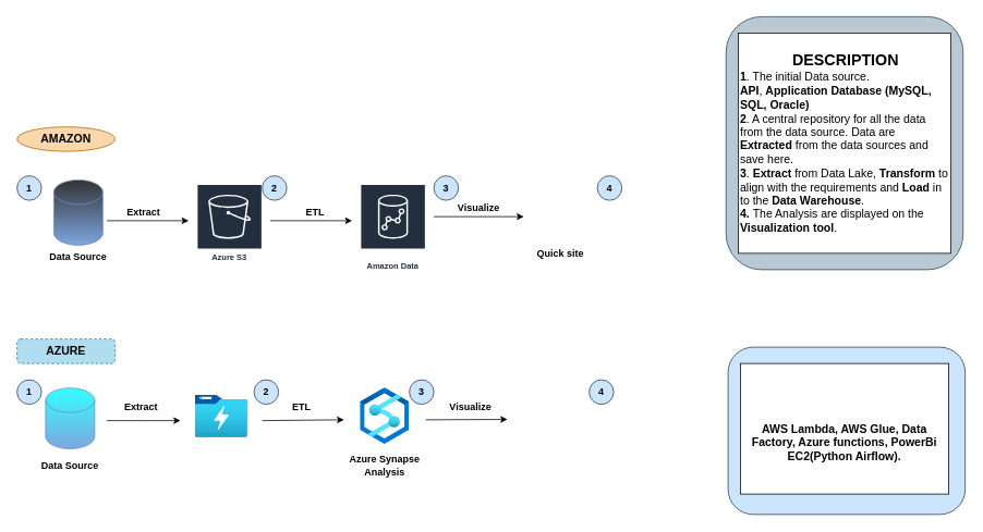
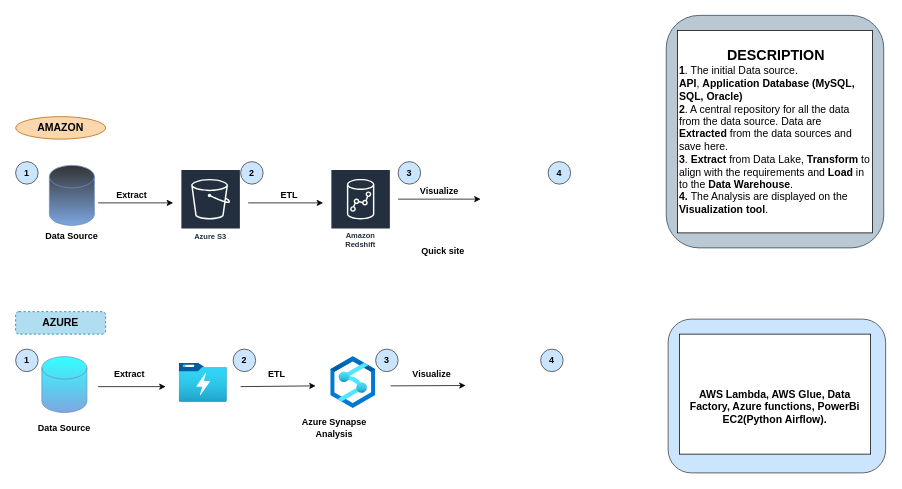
  <mxCell id="0" />
  <mxCell id="1" parent="0" />
  <mxCell id="2" value="" style="shape=cylinder3;whiteSpace=wrap;html=1;boundedLbl=1;backgroundOutline=1;size=15;fillColor=#333333;strokeColor=#6c8ebf;gradientColor=#7ea6e0;" vertex="1" parent="1"><mxGeometry x="65" y="220" width="60" height="80" as="geometry" /></mxCell>
  <mxCell id="3" value="&lt;b&gt;Data Source&lt;/b&gt;" style="text;html=1;strokeColor=none;fillColor=none;align=center;verticalAlign=middle;whiteSpace=wrap;rounded=0;" vertex="1" parent="1"><mxGeometry x="50" y="300" width="90" height="30" as="geometry" /></mxCell>
- <mxCell id="4" value="Amazon Data" style="sketch=0;outlineConnect=0;fontColor=#232F3E;gradientColor=none;strokeColor=#ffffff;fillColor=#232F3E;dashed=0;verticalLabelPosition=middle;verticalAlign=bottom;align=center;html=1;whiteSpace=wrap;fontSize=10;fontStyle=1;spacing=3;shape=mxgraph.aws4.productIcon;prIcon=mxgraph.aws4.redshift;" vertex="1" parent="1"><mxGeometry x="440" y="225" width="80" height="110" as="geometry" /></mxCell>
+ <mxCell id="4" value="Amazon Redshift" style="sketch=0;outlineConnect=0;fontColor=#232F3E;gradientColor=none;strokeColor=#ffffff;fillColor=#232F3E;dashed=0;verticalLabelPosition=middle;verticalAlign=bottom;align=center;html=1;whiteSpace=wrap;fontSize=10;fontStyle=1;spacing=3;shape=mxgraph.aws4.productIcon;prIcon=mxgraph.aws4.redshift;" vertex="1" parent="1"><mxGeometry x="440" y="225" width="80" height="110" as="geometry" /></mxCell>
  <mxCell id="5" value="Azure S3" style="sketch=0;outlineConnect=0;fontColor=#232F3E;gradientColor=none;strokeColor=#ffffff;fillColor=#232F3E;dashed=0;verticalLabelPosition=middle;verticalAlign=bottom;align=center;html=1;whiteSpace=wrap;fontSize=10;fontStyle=1;spacing=3;shape=mxgraph.aws4.productIcon;prIcon=mxgraph.aws4.s3;" vertex="1" parent="1"><mxGeometry x="240" y="225" width="80" height="100" as="geometry" /></mxCell>
  <mxCell id="6" value="" style="endArrow=classic;html=1;rounded=0;" edge="1" parent="1"><mxGeometry width="50" height="50" relative="1" as="geometry"><mxPoint x="130" y="270" as="sourcePoint" /><mxPoint x="230" y="270" as="targetPoint" /></mxGeometry></mxCell>
  <mxCell id="7" value="&lt;b&gt;Extract&lt;/b&gt;" style="text;html=1;strokeColor=none;fillColor=none;align=center;verticalAlign=middle;whiteSpace=wrap;rounded=0;" vertex="1" parent="1"><mxGeometry x="130" y="245" width="90" height="30" as="geometry" /></mxCell>
  <mxCell id="8" value="&lt;b&gt;ETL&lt;/b&gt;" style="text;html=1;strokeColor=none;fillColor=none;align=center;verticalAlign=middle;whiteSpace=wrap;rounded=0;" vertex="1" parent="1"><mxGeometry x="340" y="250" width="90" height="20" as="geometry" /></mxCell>
  <mxCell id="9" value="" style="endArrow=classic;html=1;rounded=0;entryX=1;entryY=1;entryDx=0;entryDy=0;entryPerimeter=0;" edge="1" parent="1" target="8"><mxGeometry width="50" height="50" relative="1" as="geometry"><mxPoint x="330" y="270" as="sourcePoint" /><mxPoint x="240" y="280" as="targetPoint" /></mxGeometry></mxCell>
  <mxCell id="10" value="" style="rounded=1;whiteSpace=wrap;html=1;fillColor=#bac8d3;strokeColor=#23445d;" vertex="1" parent="1"><mxGeometry x="887.5" y="20" width="290" height="310" as="geometry" /></mxCell>
  <mxCell id="11" value="&lt;div style=&quot;text-align: center;&quot;&gt;&lt;b style=&quot;background-color: initial;&quot;&gt;&lt;font style=&quot;font-size: 19px;&quot;&gt;DESCRIPTION&lt;/font&gt;&lt;/b&gt;&lt;/div&gt;&lt;font style=&quot;font-size: 14px;&quot;&gt;&lt;b&gt;1&lt;/b&gt;. The initial Data source.&lt;br&gt;&lt;b&gt;API&lt;/b&gt;, &lt;b&gt;Application Database (MySQL, SQL, Oracle)&lt;/b&gt;&lt;br&gt;&lt;b&gt;2&lt;/b&gt;. A central repository for all the data from the data source. Data are &lt;b&gt;Extracted&amp;nbsp;&lt;/b&gt;from the data sources and save here.&lt;br&gt;&lt;b&gt;3&lt;/b&gt;. &lt;b&gt;Extract &lt;/b&gt;from Data Lake, &lt;b&gt;Transform&lt;/b&gt; to align with the requirements and &lt;b&gt;Load &lt;/b&gt;in to the &lt;b&gt;Data Warehouse&lt;/b&gt;.&lt;br&gt;&lt;b&gt;4.&lt;/b&gt;&amp;nbsp;The Analysis are displayed on the &lt;b&gt;Visualization tool&lt;/b&gt;.&lt;br&gt;&lt;/font&gt;" style="rounded=0;whiteSpace=wrap;html=1;align=left;" vertex="1" parent="1"><mxGeometry x="902.5" y="40" width="260" height="270" as="geometry" /></mxCell>
  <mxCell id="12" value="&lt;b&gt;1&lt;/b&gt;" style="ellipse;whiteSpace=wrap;html=1;aspect=fixed;fillColor=#cce5ff;strokeColor=#36393d;" vertex="1" parent="1"><mxGeometry x="20" y="215" width="30" height="30" as="geometry" /></mxCell>
  <mxCell id="13" value="&lt;b&gt;2&lt;/b&gt;" style="ellipse;whiteSpace=wrap;html=1;aspect=fixed;fillColor=#cce5ff;strokeColor=#36393d;" vertex="1" parent="1"><mxGeometry x="320" y="215" width="30" height="30" as="geometry" /></mxCell>
  <mxCell id="14" value="&lt;b&gt;3&lt;/b&gt;" style="ellipse;whiteSpace=wrap;html=1;aspect=fixed;fillColor=#cce5ff;strokeColor=#36393d;" vertex="1" parent="1"><mxGeometry x="530" y="215" width="30" height="30" as="geometry" /></mxCell>
  <mxCell id="15" value="" style="endArrow=classic;html=1;rounded=0;fontSize=14;" edge="1" parent="1"><mxGeometry width="50" height="50" relative="1" as="geometry"><mxPoint x="530" y="265" as="sourcePoint" /><mxPoint x="640" y="265" as="targetPoint" /></mxGeometry></mxCell>
  <mxCell id="16" value="&lt;b&gt;Visualize&lt;/b&gt;" style="text;html=1;strokeColor=none;fillColor=none;align=center;verticalAlign=middle;whiteSpace=wrap;rounded=0;" vertex="1" parent="1"><mxGeometry x="540" y="245" width="90" height="20" as="geometry" /></mxCell>
  <mxCell id="17" value="" style="shape=image;imageAspect=0;aspect=fixed;verticalLabelPosition=bottom;verticalAlign=top;fontSize=14;fillColor=#333333;image=https://cdn-icons.flaticon.com/png/128/586/premium/586702.png?token=exp=1658238179~hmac=322ef24a2efb4f4db6f3d4ed6ede8b1c;" vertex="1" parent="1"><mxGeometry x="650" y="225" width="68" height="68" as="geometry" /></mxCell>
- <mxCell id="18" value="&lt;b&gt;Quick site&lt;/b&gt;" style="text;html=1;strokeColor=none;fillColor=none;align=center;verticalAlign=middle;whiteSpace=wrap;rounded=0;" vertex="1" parent="1"><mxGeometry x="640" y="295" width="90" height="30" as="geometry" /></mxCell>
+ <mxCell id="18" value="&lt;b&gt;Quick site&lt;/b&gt;" style="text;html=1;strokeColor=none;fillColor=none;align=center;verticalAlign=middle;whiteSpace=wrap;rounded=0;" vertex="1" parent="1"><mxGeometry x="545" y="320" width="90" height="30" as="geometry" /></mxCell>
  <mxCell id="19" value="&lt;b&gt;4&lt;/b&gt;" style="ellipse;whiteSpace=wrap;html=1;aspect=fixed;fillColor=#cce5ff;strokeColor=#36393d;" vertex="1" parent="1"><mxGeometry x="730" y="215" width="30" height="30" as="geometry" /></mxCell>
  <mxCell id="20" value="" style="aspect=fixed;html=1;points=[];align=center;image;fontSize=12;image=img/lib/azure2/databases/Azure_Synapse_Analytics.svg;fillColor=#333333;" vertex="1" parent="1"><mxGeometry x="440" y="475" width="60" height="69" as="geometry" /></mxCell>
- <mxCell id="21" value="&lt;b&gt;Azure Synapse Analysis&lt;/b&gt;" style="text;html=1;strokeColor=none;fillColor=none;align=center;verticalAlign=middle;whiteSpace=wrap;rounded=0;" vertex="1" parent="1"><mxGeometry x="425" y="555" width="90" height="30" as="geometry" /></mxCell>
+ <mxCell id="21" value="&lt;b&gt;Azure Synapse Analysis&lt;/b&gt;" style="text;html=1;strokeColor=none;fillColor=none;align=center;verticalAlign=middle;whiteSpace=wrap;rounded=0;" vertex="1" parent="1"><mxGeometry x="400" y="555" width="90" height="30" as="geometry" /></mxCell>
  <mxCell id="22" value="" style="aspect=fixed;html=1;points=[];align=center;image;fontSize=12;image=img/lib/azure2/storage/Data_Lake_Storage_Gen1.svg;fillColor=#333333;" vertex="1" parent="1"><mxGeometry x="238" y="483.5" width="64" height="52" as="geometry" /></mxCell>
  <mxCell id="23" value="" style="shape=image;imageAspect=0;aspect=fixed;verticalLabelPosition=bottom;verticalAlign=top;fontSize=14;fillColor=#333333;image=https://cdn-icons.flaticon.com/png/128/586/premium/586702.png?token=exp=1658238179~hmac=322ef24a2efb4f4db6f3d4ed6ede8b1c;" vertex="1" parent="1"><mxGeometry x="641" y="483.5" width="68" height="68" as="geometry" /></mxCell>
  <mxCell id="24" value="" style="shape=cylinder3;whiteSpace=wrap;html=1;boundedLbl=1;backgroundOutline=1;size=15;fillColor=#33FFFF;strokeColor=#6c8ebf;gradientColor=#7ea6e0;" vertex="1" parent="1"><mxGeometry x="55" y="475" width="60" height="74.5" as="geometry" /></mxCell>
  <mxCell id="25" value="&lt;b&gt;Data Source&lt;/b&gt;" style="text;html=1;strokeColor=none;fillColor=none;align=center;verticalAlign=middle;whiteSpace=wrap;rounded=0;" vertex="1" parent="1"><mxGeometry x="40" y="555" width="90" height="30" as="geometry" /></mxCell>
  <mxCell id="26" value="&lt;b&gt;1&lt;/b&gt;" style="ellipse;whiteSpace=wrap;html=1;aspect=fixed;fillColor=#cce5ff;strokeColor=#36393d;" vertex="1" parent="1"><mxGeometry x="20" y="465" width="30" height="30" as="geometry" /></mxCell>
  <mxCell id="27" value="&lt;b&gt;3&lt;/b&gt;" style="ellipse;whiteSpace=wrap;html=1;aspect=fixed;fillColor=#cce5ff;strokeColor=#36393d;" vertex="1" parent="1"><mxGeometry x="500" y="465" width="30" height="30" as="geometry" /></mxCell>
  <mxCell id="28" value="&lt;b&gt;2&lt;/b&gt;" style="ellipse;whiteSpace=wrap;html=1;aspect=fixed;fillColor=#cce5ff;strokeColor=#36393d;" vertex="1" parent="1"><mxGeometry x="310" y="465" width="30" height="30" as="geometry" /></mxCell>
  <mxCell id="29" value="&lt;b&gt;4&lt;/b&gt;" style="ellipse;whiteSpace=wrap;html=1;aspect=fixed;fillColor=#cce5ff;strokeColor=#36393d;" vertex="1" parent="1"><mxGeometry x="720" y="465" width="30" height="30" as="geometry" /></mxCell>
  <mxCell id="30" value="&lt;b&gt;Extract&lt;/b&gt;" style="text;html=1;strokeColor=none;fillColor=none;align=center;verticalAlign=middle;whiteSpace=wrap;rounded=0;" vertex="1" parent="1"><mxGeometry x="126.5" y="483.5" width="90" height="30" as="geometry" /></mxCell>
  <mxCell id="31" value="" style="endArrow=classic;html=1;rounded=0;" edge="1" parent="1"><mxGeometry width="50" height="50" relative="1" as="geometry"><mxPoint x="130" y="515" as="sourcePoint" /><mxPoint x="220" y="515" as="targetPoint" /><Array as="points"><mxPoint x="170" y="515" /></Array></mxGeometry></mxCell>
  <mxCell id="32" value="&lt;b&gt;Visualize&lt;/b&gt;" style="text;html=1;strokeColor=none;fillColor=none;align=center;verticalAlign=middle;whiteSpace=wrap;rounded=0;" vertex="1" parent="1"><mxGeometry x="530" y="483.5" width="90" height="30" as="geometry" /></mxCell>
  <mxCell id="33" value="&lt;b&gt;ETL&lt;/b&gt;" style="text;html=1;strokeColor=none;fillColor=none;align=center;verticalAlign=middle;whiteSpace=wrap;rounded=0;" vertex="1" parent="1"><mxGeometry x="340" y="483.5" width="56.5" height="30" as="geometry" /></mxCell>
  <mxCell id="34" value="" style="endArrow=classic;html=1;rounded=0;fontSize=14;" edge="1" parent="1"><mxGeometry width="50" height="50" relative="1" as="geometry"><mxPoint x="320" y="515" as="sourcePoint" /><mxPoint x="420" y="514" as="targetPoint" /></mxGeometry></mxCell>
  <mxCell id="35" value="" style="endArrow=classic;html=1;rounded=0;fontSize=14;entryX=1;entryY=1;entryDx=0;entryDy=0;" edge="1" parent="1" target="32"><mxGeometry width="50" height="50" relative="1" as="geometry"><mxPoint x="520" y="514" as="sourcePoint" /><mxPoint x="430" y="255" as="targetPoint" /></mxGeometry></mxCell>
  <mxCell id="36" value="&lt;b&gt;AZURE&lt;/b&gt;" style="rounded=1;whiteSpace=wrap;html=1;fontSize=14;fillColor=#b1ddf0;strokeColor=#10739e;dashed=1;" vertex="1" parent="1"><mxGeometry x="20" y="415" width="120" height="30" as="geometry" /></mxCell>
  <mxCell id="37" value="&lt;b&gt;AMAZON&lt;/b&gt;" style="ellipse;whiteSpace=wrap;html=1;fontSize=14;fillColor=#fad7ac;strokeColor=#b46504;" vertex="1" parent="1"><mxGeometry x="20" y="155" width="120" height="30" as="geometry" /></mxCell>
  <mxCell id="38" value="" style="rounded=1;whiteSpace=wrap;html=1;fillColor=#cce5ff;strokeColor=#36393d;" vertex="1" parent="1"><mxGeometry x="890" y="425" width="290" height="205" as="geometry" /></mxCell>
  <mxCell id="39" value="&lt;div style=&quot;&quot;&gt;&lt;/div&gt;&lt;font style=&quot;font-size: 14px;&quot;&gt;&lt;br&gt;&lt;b&gt;&lt;br&gt;&lt;br&gt;&lt;br&gt;AWS Lambda, AWS Glue, Data Factory, Azure functions, PowerBi EC2(Python Airflow).&lt;/b&gt;&lt;br&gt;&lt;br&gt;&lt;br&gt;&lt;/font&gt;" style="rounded=0;whiteSpace=wrap;html=1;align=center;" vertex="1" parent="1"><mxGeometry x="905" y="445" width="255" height="160" as="geometry" /></mxCell>
  <mxCell id="40" value="" style="shape=image;imageAspect=0;aspect=fixed;verticalLabelPosition=bottom;verticalAlign=top;fontSize=19;fillColor=#33FFFF;image=https://encrypted-tbn0.gstatic.com/images?q=tbn:ANd9GcSk9F7TBLSP6kzMNH-uEtn91dzx0Ev0pOvYCQPfLeFdhcuCHtLYoILc1AcNsNNQ_pULOP0&amp;usqp=CAU;" vertex="1" parent="1"><mxGeometry x="1011.25" y="458.75" width="42.5" height="42.5" as="geometry" /></mxCell>
